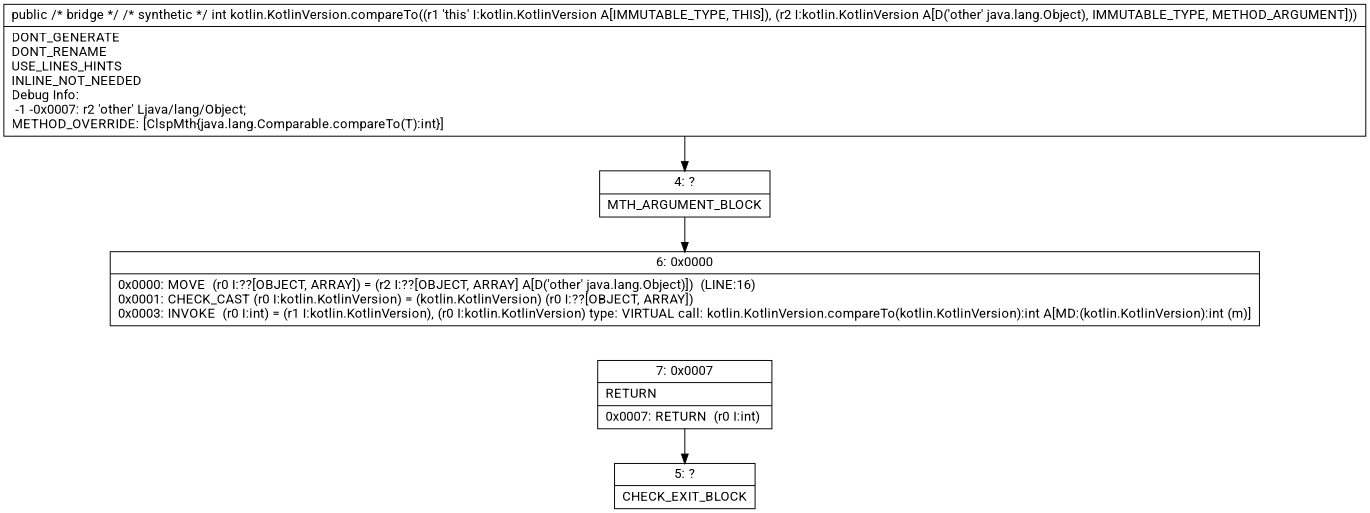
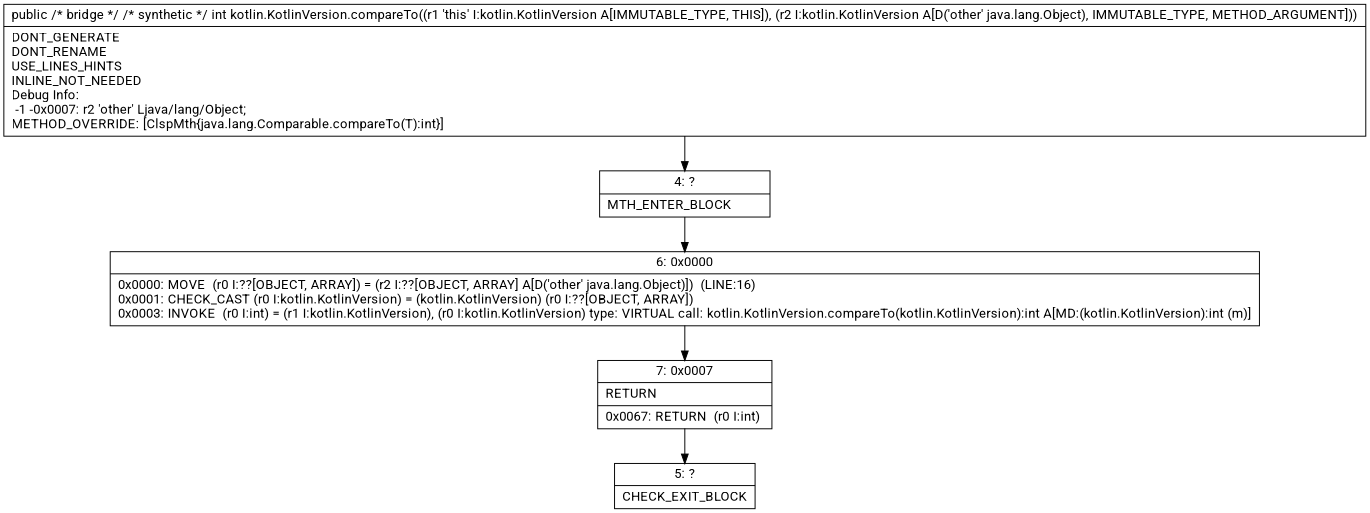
  digraph {
    fontname=Roboto
    node [fontname=Roboto shape=record]
    edge [fontname=Roboto]
-   n1 [label="{4\:\ ?|MTH_ARGUMENT_BLOCK\l}"]
+   n1 [label="{4\:\ ?|MTH_ENTER_BLOCK\l}"]
    n2 [label="{6\:\ 0x0000|0x0000: MOVE  (r0 I:??[OBJECT, ARRAY]) = (r2 I:??[OBJECT, ARRAY] A[D('other' java.lang.Object)])  (LINE:16)\l0x0001: CHECK_CAST (r0 I:kotlin.KotlinVersion) = (kotlin.KotlinVersion) (r0 I:??[OBJECT, ARRAY]) \l0x0003: INVOKE  (r0 I:int) = (r1 I:kotlin.KotlinVersion), (r0 I:kotlin.KotlinVersion) type: VIRTUAL call: kotlin.KotlinVersion.compareTo(kotlin.KotlinVersion):int A[MD:(kotlin.KotlinVersion):int (m)]\l}"]
-   n3 [label="{7\:\ 0x0007|RETURN\l|0x0007: RETURN  (r0 I:int) \l}"]
+   n3 [label="{7\:\ 0x0007|RETURN\l|0x0067: RETURN  (r0 I:int) \l}"]
    n4 [label="{5\:\ ?|CHECK_EXIT_BLOCK\l}"]
    n5 [label="{public \/* bridge *\/ \/* synthetic *\/ int kotlin.KotlinVersion.compareTo((r1 'this' I:kotlin.KotlinVersion A[IMMUTABLE_TYPE, THIS]), (r2 I:kotlin.KotlinVersion A[D('other' java.lang.Object), IMMUTABLE_TYPE, METHOD_ARGUMENT]))  | DONT_GENERATE\lDONT_RENAME\lUSE_LINES_HINTS\lINLINE_NOT_NEEDED\lDebug Info:\l  \-1 \-0x0007: r2 'other' Ljava\/lang\/Object;\lMETHOD_OVERRIDE: [ClspMth\{java.lang.Comparable.compareTo(T):int\}]\l}"]
    n1 -> n2
+   n2 -> n3
    n3 -> n4
    n5 -> n1
  }
